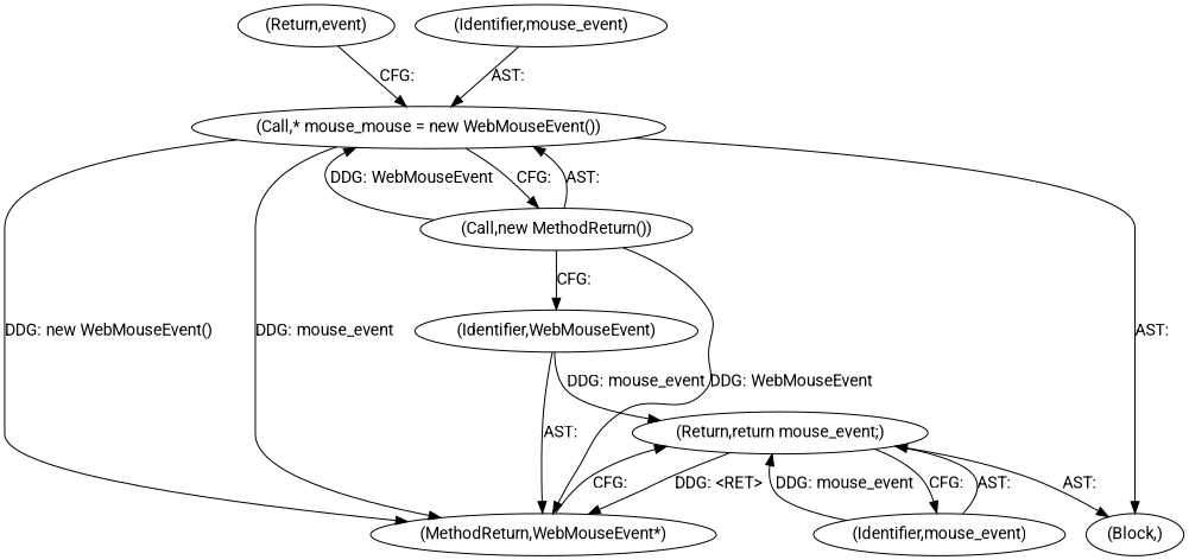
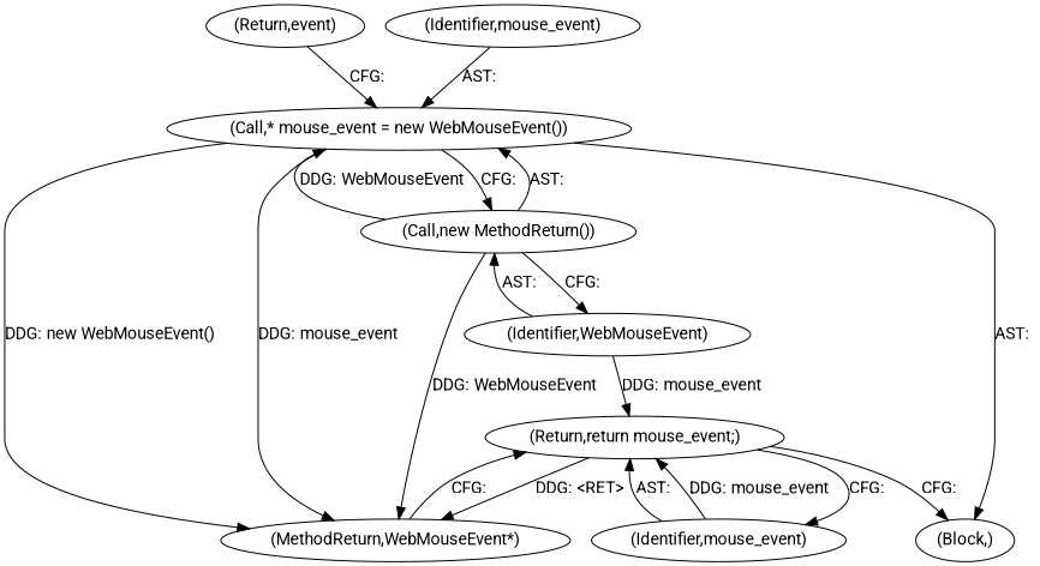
  digraph {
    fontname=Roboto
    node [fontname=Roboto]
    edge [fontname=Roboto]
    n1 [label="(Return,return mouse_event;)"]
    n2 [label="(Identifier,mouse_event)"]
    n3 [label="(MethodReturn,WebMouseEvent*)"]
    n4 [label="(Block,)"]
-   n5 [label="(Call,* mouse_mouse = new WebMouseEvent())"]
+   n5 [label="(Call,* mouse_event = new WebMouseEvent())"]
    n6 [label="(Call,new MethodReturn())"]
    n7 [label="(Identifier,WebMouseEvent)"]
    n8 [label="(Return,event)"]
    n9 [label="(Identifier,mouse_event)"]
    n1 -> n2 [label="CFG: "]
    n1 -> n3 [label="DDG: <RET>"]
-   n1 -> n4 [label="AST: "]
+   n1 -> n4 [label="CFG: "]
    n2 -> n1 [label="AST: "]
    n2 -> n1 [label="DDG: mouse_event"]
    n3 -> n1 [label="CFG: "]
    n5 -> n3 [label="DDG: mouse_event"]
    n5 -> n3 [label="DDG: new WebMouseEvent()"]
    n5 -> n4 [label="AST: "]
    n5 -> n6 [label="CFG: "]
    n6 -> n3 [label="DDG: WebMouseEvent"]
    n6 -> n5 [label="AST: "]
    n6 -> n5 [label="DDG: WebMouseEvent"]
    n6 -> n7 [label="CFG: "]
    n7 -> n1 [label="DDG: mouse_event"]
-   n7 -> n3 [label="AST: "]
+   n7 -> n6 [label="AST: "]
    n8 -> n5 [label="CFG: "]
    n9 -> n5 [label="AST: "]
  }
